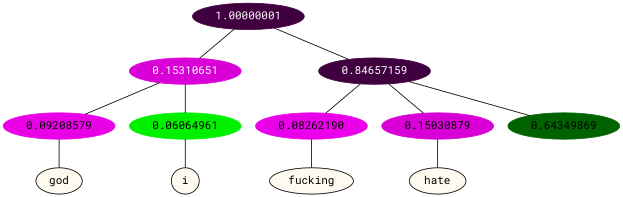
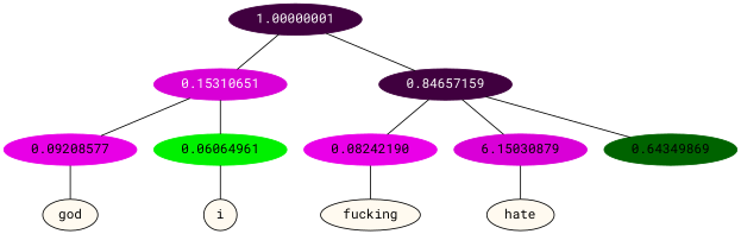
  graph {
    fontname="Roboto Mono"
    node [color=black fontname="Roboto Mono" format=png nodesep=0.001 ordering=out overlap_scaling=0.01 ranksep=0.001 style=filled fontcolor=black]
    edge [fontname="Roboto Mono"]
    n1 [fillcolor=floralwhite height=0.15 label=god style="filled,solid" width=0.15 fontcolor=""]
    n2 [fillcolor=floralwhite height=0.15 label=i style="filled,solid" width=0.15 fontcolor=""]
    n3 [fillcolor=floralwhite height=0.15 label=fucking style="filled,solid" width=0.15 fontcolor=""]
    n4 [fillcolor=floralwhite height=0.15 label=hate style="filled,solid" width=0.15 fontcolor=""]
-   n5 [color="0.835 1.000 0.908" height=0.15 label=0.09208579 width=0.15]
+   n5 [color="0.835 1.000 0.908" height=0.15 label=0.09208577 width=0.15]
    n6 [color="0.334 1.000 0.939" height=0.15 label=0.06064961 width=0.15]
-   n7 [color="0.835 1.000 0.917" height=0.15 label=0.08262190 width=0.15]
-   n8 [color="0.835 1.000 0.850" height=0.15 label=0.15030879 width=0.15]
+   n7 [color="0.835 1.000 0.917" height=0.15 label=0.08242190 width=0.15]
+   n8 [color="0.835 1.000 0.850" height=0.15 label=6.15030879 width=0.15]
    n9 [color="0.334 1.000 0.387" height=0.15 label=0.64349869 width=0.15]
    n10 [color="0.835 1.000 0.250" fontcolor=grey99 height=0.15 label=1.00000001 width=0.15]
    n11 [color="0.835 1.000 0.847" fontcolor=grey99 height=0.15 label=0.15310651 width=0.15]
    n12 [color="0.835 1.000 0.250" fontcolor=grey99 height=0.15 label=0.84657159 width=0.15]
    subgraph sub_1 {
      rank=same
      n1
      n2
      n3
      n4
    }
    subgraph sub_2 {
      rank=same
      n5
      n6
      n7
      n8
      n9
    }
    n5 -- n1
    n6 -- n2
    n7 -- n3
    n8 -- n4
    n10 -- n11
    n10 -- n12
    n11 -- n5
    n11 -- n6
    n12 -- n7
    n12 -- n8
    n12 -- n9
  }
